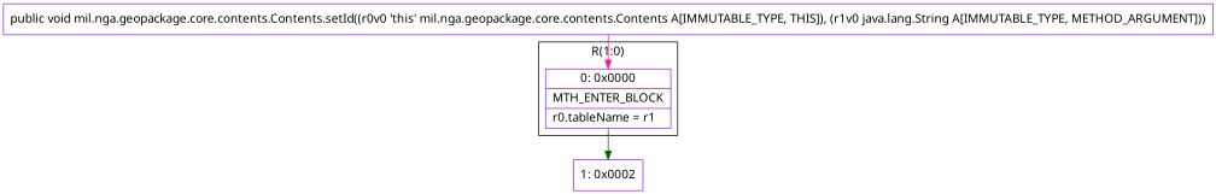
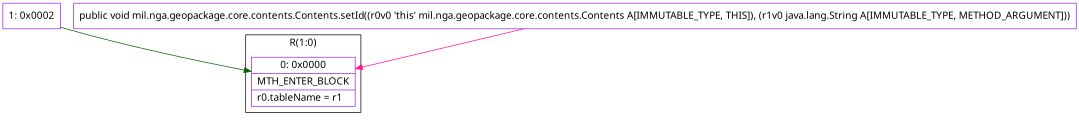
  digraph {
    fontname="Noto Sans"
    node [color=purple shape=record fontname="Noto Sans"]
    edge [fontname="Noto Sans"]
    n1 [label="{0\:\ 0x0000|MTH_ENTER_BLOCK\l|r0.tableName = r1\l}"]
    n2 [label="{1\:\ 0x0002}"]
    n3 [label="{public void mil.nga.geopackage.core.contents.Contents.setId((r0v0 'this' mil.nga.geopackage.core.contents.Contents A[IMMUTABLE_TYPE, THIS]), (r1v0 java.lang.String A[IMMUTABLE_TYPE, METHOD_ARGUMENT])) }"]
    subgraph cluster_1 {
      label="R(1:0)"
      n1
    }
-   n1 -> n2 [color=darkgreen]
+   n2 -> n1 [color=darkgreen]
    n3 -> n1 [color=deeppink]
  }
